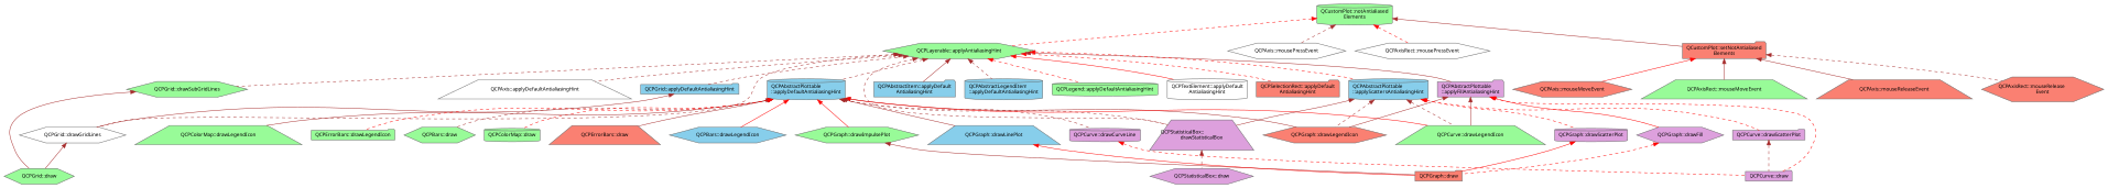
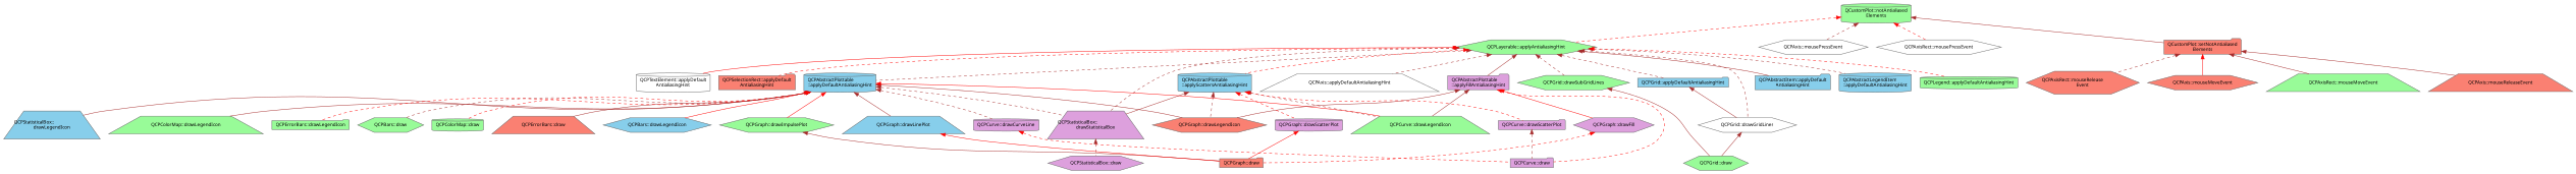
  digraph {
    fontname="Noto Sans"
    rankdir=TB
    node [color=grey40 fillcolor=palegreen fontname="Noto Sans" fontsize=10 shape=hexagon style=filled]
    edge [color=brown dir=back fontname="Noto Sans" fontsize=10 labelfontname=Helvetica labelfontsize=10 style=dashed]
    n1 [color=gray40 fontcolor=black height=0.2 label="QCustomPlot::notAntialiased\lElements" shape=cylinder width=0.4]
    n2 [height=0.2 label="QCPLayerable::applyAntialiasingHint" width=0.4]
    n3 [fillcolor=white height=0.2 label="QCPAxis::mousePressEvent" width=0.4]
    n4 [fillcolor=white height=0.2 label="QCPAxisRect::mousePressEvent" width=0.4]
    n5 [fillcolor=salmon height=0.2 label="QCustomPlot::setNotAntialiased\lElements" shape=folder width=0.4]
    n6 [fillcolor=salmon height=0.2 label="QCPSelectionRect::applyDefault\lAntialiasingHint" shape=folder width=0.4]
    n7 [fillcolor=skyblue height=0.2 label="QCPGrid::applyDefaultAntialiasingHint" shape=folder width=0.4]
    n8 [fillcolor=white height=0.2 label="QCPGrid::drawGridLines" width=0.4]
    n9 [fillcolor=white height=0.2 label="QCPAxis::applyDefaultAntialiasingHint" shape=trapezium width=0.4]
    n10 [fillcolor=skyblue height=0.2 label="QCPAbstractPlottable\l::applyDefaultAntialiasingHint" shape=cylinder width=0.4]
    n11 [fillcolor=plum height=0.2 label="QCPStatisticalBox::\ldrawStatisticalBox" shape=trapezium width=0.4]
    n12 [fillcolor=skyblue height=0.2 label="QCPAbstractItem::applyDefault\lAntialiasingHint" shape=folder width=0.4]
    n13 [fillcolor=skyblue height=0.2 label="QCPAbstractLegendItem\l::applyDefaultAntialiasingHint" shape=cylinder width=0.4]
    n14 [height=0.2 label="QCPLegend::applyDefaultAntialiasingHint" shape=cylinder width=0.4]
    n15 [fillcolor=white height=0.2 label="QCPTextElement::applyDefault\lAntialiasingHint" shape=cylinder width=0.4]
    n16 [fillcolor=plum height=0.2 label="QCPAbstractPlottable\l::applyFillAntialiasingHint" shape=folder width=0.4]
    n17 [fillcolor=skyblue height=0.2 label="QCPAbstractPlottable\l::applyScattersAntialiasingHint" shape=cylinder width=0.4]
    n18 [height=0.2 label="QCPGrid::drawSubGridLines" width=0.4]
    n19 [fillcolor=salmon height=0.2 label="QCPAxis::mouseMoveEvent" width=0.4]
    n20 [height=0.2 label="QCPAxisRect::mouseMoveEvent" shape=trapezium width=0.4]
    n21 [fillcolor=salmon height=0.2 label="QCPAxis::mouseReleaseEvent" shape=trapezium width=0.4]
    n22 [fillcolor=salmon height=0.2 label="QCPAxisRect::mouseRelease\lEvent" width=0.4]
    n23 [height=0.2 label="QCPGrid::draw" width=0.4]
    n24 [height=0.2 label="QCPBars::draw" width=0.4]
    n25 [height=0.2 label="QCPColorMap::draw" shape=cylinder width=0.4]
    n26 [fillcolor=salmon height=0.2 label="QCPErrorBars::draw" shape=trapezium width=0.4]
    n27 [fillcolor=plum height=0.2 label="QCPCurve::drawCurveLine" shape=cylinder width=0.4]
    n28 [height=0.2 label="QCPGraph::drawImpulsePlot" width=0.4]
    n29 [fillcolor=salmon height=0.2 label="QCPGraph::drawLegendIcon" width=0.4]
    n30 [height=0.2 label="QCPCurve::drawLegendIcon" shape=trapezium width=0.4]
    n31 [fillcolor=skyblue height=0.2 label="QCPBars::drawLegendIcon" width=0.4]
+   n32 [fillcolor=skyblue height=0.2 label="QCPStatisticalBox::\ldrawLegendIcon" shape=trapezium width=0.4]
    n33 [height=0.2 label="QCPColorMap::drawLegendIcon" shape=trapezium width=0.4]
    n34 [height=0.2 label="QCPErrorBars::drawLegendIcon" shape=folder width=0.4]
    n35 [fillcolor=skyblue height=0.2 label="QCPGraph::drawLinePlot" shape=trapezium width=0.4]
    n36 [fillcolor=plum height=0.2 label="QCPStatisticalBox::draw" width=0.4]
    n37 [fillcolor=plum height=0.2 label="QCPCurve::draw" shape=folder width=0.4]
    n38 [fillcolor=plum height=0.2 label="QCPGraph::drawFill" width=0.4]
    n39 [fillcolor=plum height=0.2 label="QCPCurve::drawScatterPlot" shape=folder width=0.4]
    n40 [fillcolor=plum height=0.2 label="QCPGraph::drawScatterPlot" shape=cylinder width=0.4]
    n41 [fillcolor=salmon height=0.2 label="QCPGraph::draw" shape=folder width=0.4]
    n1 -> n2 [color=red]
    n1 -> n3
    n1 -> n4 [color=red]
    n1 -> n5 [style=solid]
    n2 -> n6 [color=red]
    n2 -> n7
    n2 -> n8
    n2 -> n9
    n2 -> n10
    n2 -> n11
    n2 -> n12 [style=solid]
    n2 -> n13
    n2 -> n14 [color=red]
    n2 -> n15 [color=red style=solid]
    n2 -> n16 [style=solid]
    n2 -> n17 [color=red]
    n2 -> n18
    n5 -> n19 [color=red style=solid]
    n5 -> n20 [style=solid]
    n5 -> n21 [style=solid]
    n5 -> n22
    n7 -> n8 [style=solid]
    n8 -> n23 [style=solid]
    n10 -> n11
    n10 -> n24
    n10 -> n25 [color=red]
    n10 -> n26 [style=solid]
    n10 -> n27
    n10 -> n28 [color=red style=solid]
    n10 -> n29 [style=solid]
    n10 -> n30 [color=red style=solid]
    n10 -> n31 [color=red style=solid]
+   n10 -> n32 [style=solid]
    n10 -> n33 [style=solid]
    n10 -> n34 [color=red]
    n10 -> n35 [style=solid]
    n11 -> n36
    n16 -> n29 [style=solid]
    n16 -> n30 [style=solid]
    n16 -> n37 [color=red]
    n16 -> n38 [color=red style=solid]
    n17 -> n11 [style=solid]
    n17 -> n29
    n17 -> n30
    n17 -> n39 [color=red]
    n17 -> n40 [color=red]
    n18 -> n23 [style=solid]
    n27 -> n37 [color=red]
    n28 -> n41 [style=solid]
    n35 -> n41 [color=red style=solid]
    n38 -> n41 [color=red]
    n39 -> n37
    n40 -> n41 [color=red style=solid]
  }
